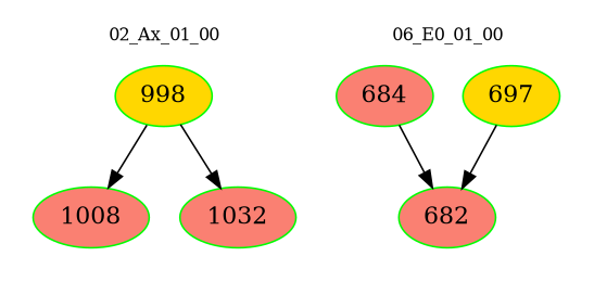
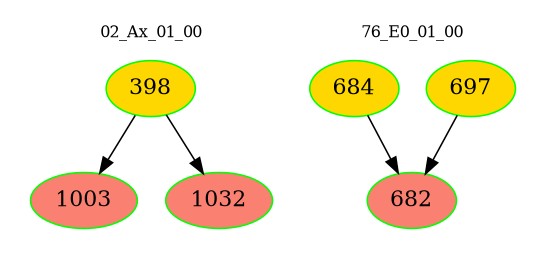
  digraph {
    node [color=green fillcolor=salmon style=filled]
    edge [color=black]
-   n1 [label=1008]
-   n2 [fillcolor=gold label=998]
+   n1 [label=1003]
+   n2 [fillcolor=gold label=398]
    n3 [label=1032]
    n4 [fillcolor=gold label=697]
    n5 [label=682]
-   n6 [label=684]
+   n6 [fillcolor=gold label=684]
    subgraph cluster_1 {
      color=white
      fontsize=10
      label="02_Ax_01_00"
      n1
      n2
      n3
    }
    subgraph cluster_2 {
      color=white
      fontsize=10
-     label="06_E0_01_00"
+     label="76_E0_01_00"
      n4
      n5
      n6
    }
    n2 -> n1
    n2 -> n3
    n4 -> n5
    n6 -> n5
  }
